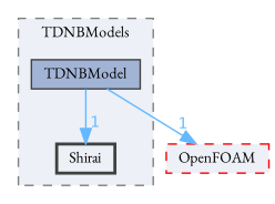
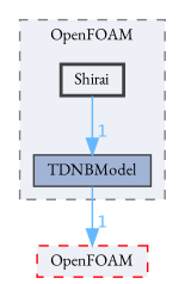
  digraph {
    compound=true
    fontname="EB Garamond"
    node [color=grey25 fillcolor="#edf0f7" fontname="EB Garamond" fontsize=10 shape=box]
    edge [color=steelblue1 fontcolor=steelblue1 fontname="EB Garamond" fontsize=10 headlabel=1 labeldistance=1.5 labelfontname=Helvetica labelfontsize=10]
    n1 [fillcolor="#a2b4d6" height=0.2 label=TDNBModel style=filled width=0.4]
    n2 [height=0.2 label=Shirai style="filled,bold" width=0.4]
    n3 [color=red height=0.2 label=OpenFOAM style="filled,dashed" width=0.4]
    subgraph cluster_1 {
      bgcolor="#edf0f7"
      fontsize=10
-     label=TDNBModels
+     label=OpenFOAM
      pencolor=grey50
      style="filled,dashed"
      n1
      n2
    }
    n1 -> n3
-   n1 -> n2
+   n2 -> n1
  }
